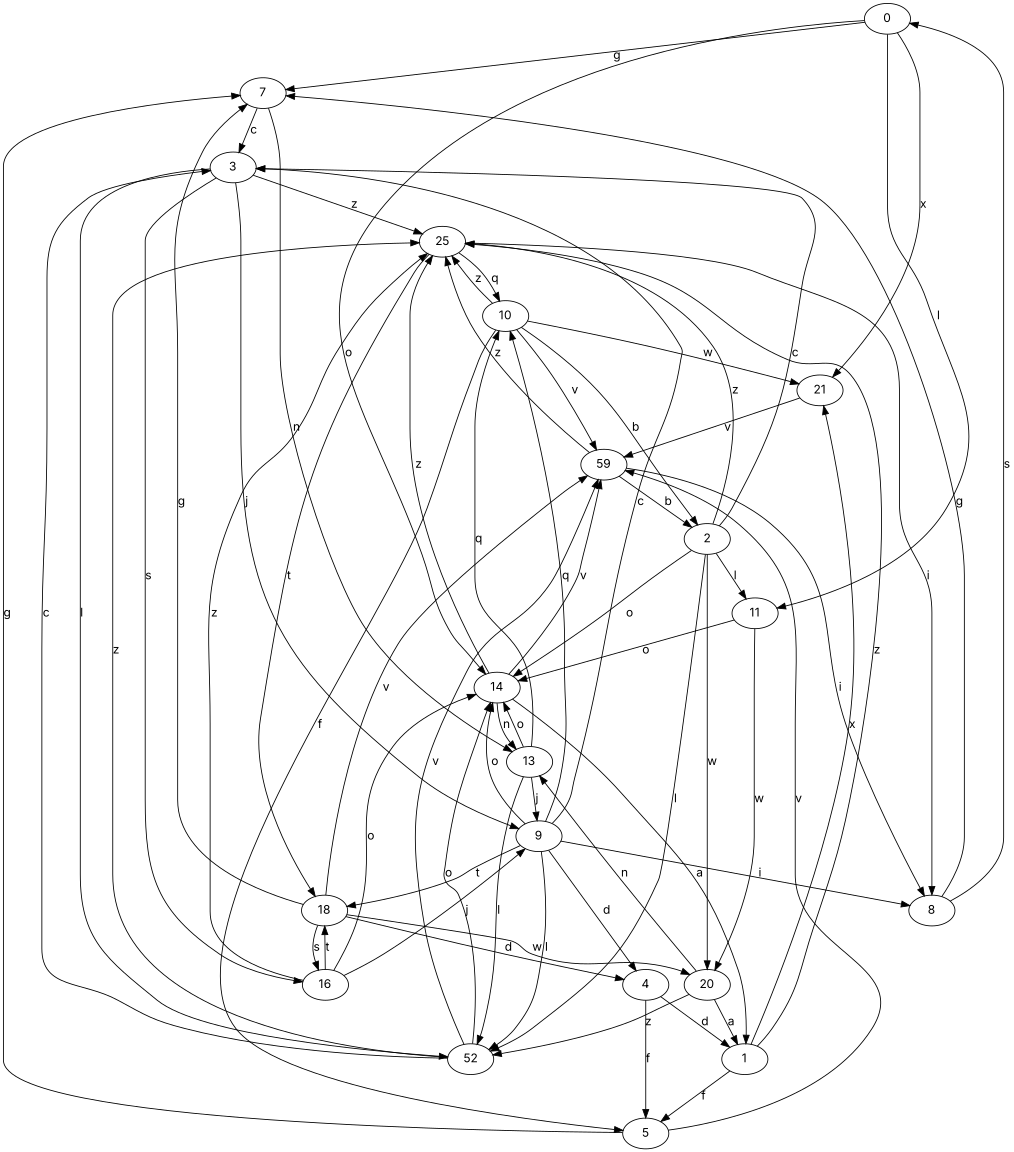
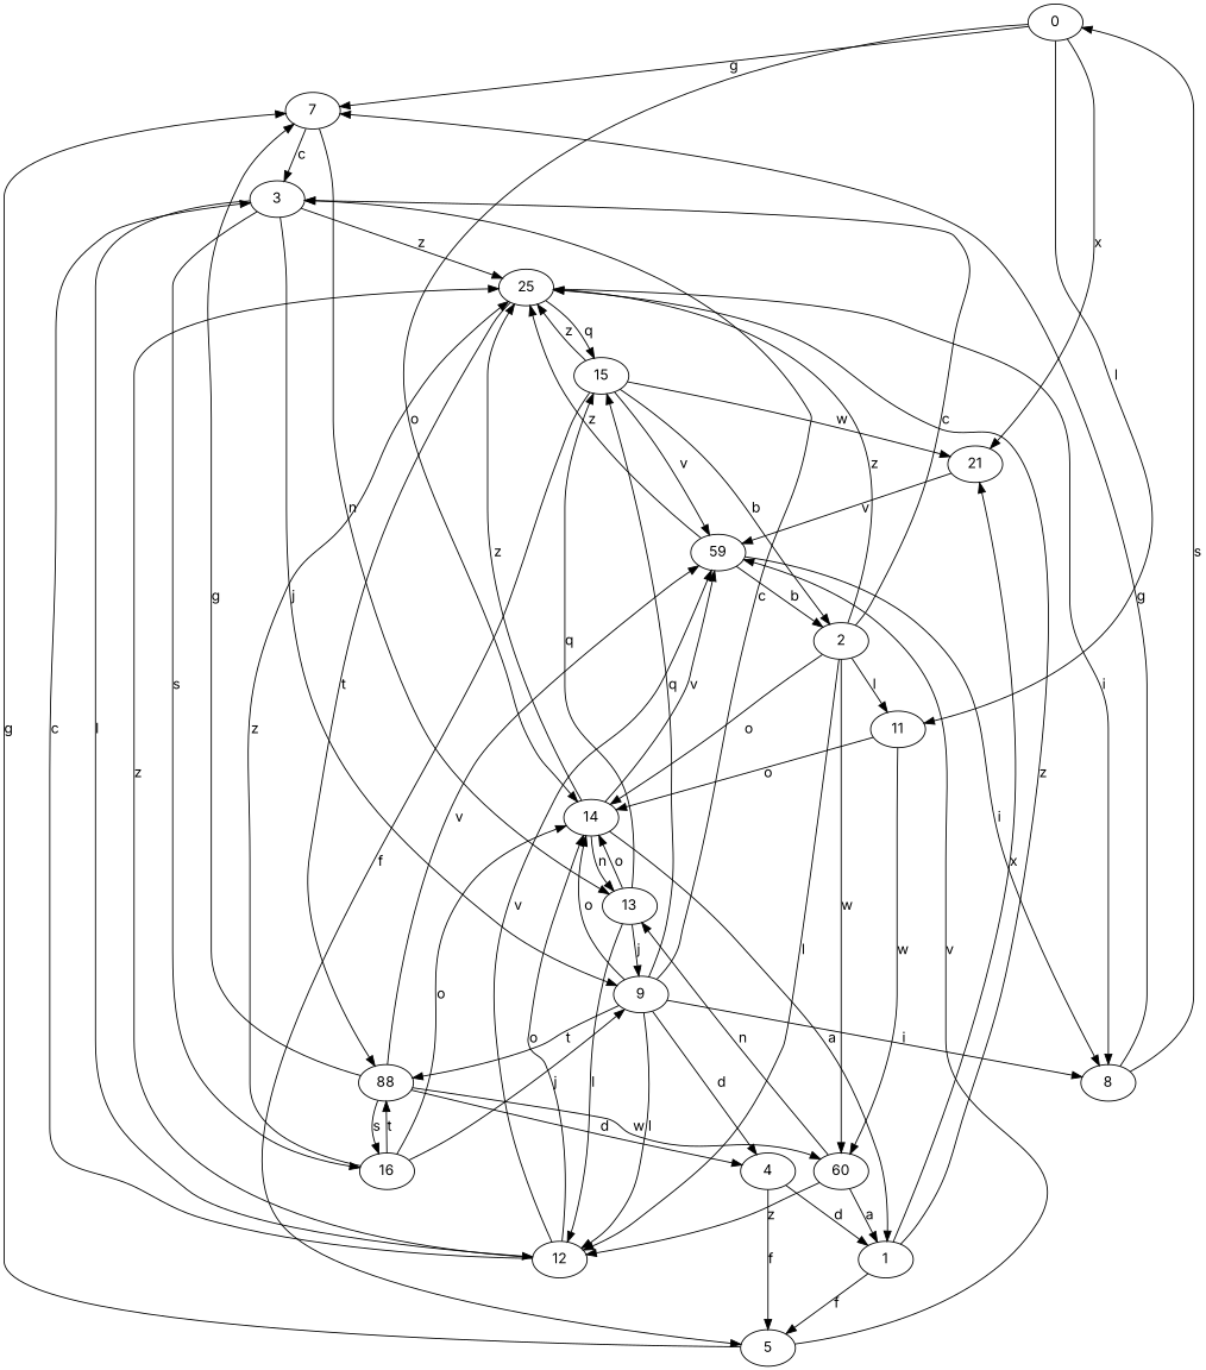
  strict digraph {
    fontname=Inter
    node [fontname=Inter]
    edge [fontname=Inter]
    0
    7
    11
    14
    21
    3
    13
-   20
+   20 [label=60]
    1
    25
    n11 [label=59]
    5
    4
    8
-   15 [label=10]
-   18
+   15
+   18 [label=88]
    2
-   12 [label=52]
+   12
    9
    16
    0 -> 7 [label=g]
    0 -> 11 [label=l]
    0 -> 14 [label=o]
    0 -> 21 [label=x]
    7 -> 3 [label=c]
    7 -> 13 [label=n]
    11 -> 14 [label=o]
    11 -> 20 [label=w]
    14 -> 13 [label=n]
    14 -> 1 [label=a]
    14 -> 25 [label=z]
    14 -> n11 [label=v]
    21 -> n11 [label=v]
    3 -> 25 [label=z]
    3 -> 12 [label=l]
    3 -> 9 [label=j]
    3 -> 16 [label=s]
    13 -> 14 [label=o]
    13 -> 15 [label=q]
    13 -> 12 [label=l]
    13 -> 9 [label=j]
    20 -> 13 [label=n]
    20 -> 1 [label=a]
    20 -> 12 [label=z]
    1 -> 21 [label=x]
    1 -> 25 [label=z]
    1 -> 5 [label=f]
    25 -> 8 [label=i]
    25 -> 15 [label=q]
    25 -> 18 [label=t]
    n11 -> 25 [label=z]
    n11 -> 8 [label=i]
    n11 -> 2 [label=b]
    5 -> 7 [label=g]
    5 -> n11 [label=v]
    4 -> 1 [label=d]
    4 -> 5 [label=f]
    8 -> 0 [label=s]
    8 -> 7 [label=g]
    15 -> 21 [label=w]
    15 -> 25 [label=z]
    15 -> n11 [label=v]
    15 -> 5 [label=f]
    15 -> 2 [label=b]
    18 -> 7 [label=g]
    18 -> 20 [label=w]
    18 -> n11 [label=v]
    18 -> 4 [label=d]
    18 -> 16 [label=s]
    2 -> 11 [label=l]
    2 -> 14 [label=o]
    2 -> 3 [label=c]
    2 -> 20 [label=w]
    2 -> 25 [label=z]
    2 -> 12 [label=l]
    12 -> 14 [label=o]
    12 -> 3 [label=c]
    12 -> 25 [label=z]
    12 -> n11 [label=v]
    9 -> 14 [label=o]
    9 -> 3 [label=c]
    9 -> 4 [label=d]
    9 -> 8 [label=i]
    9 -> 15 [label=q]
    9 -> 18 [label=t]
    9 -> 12 [label=l]
    16 -> 14 [label=o]
    16 -> 25 [label=z]
    16 -> 18 [label=t]
    16 -> 9 [label=j]
  }
